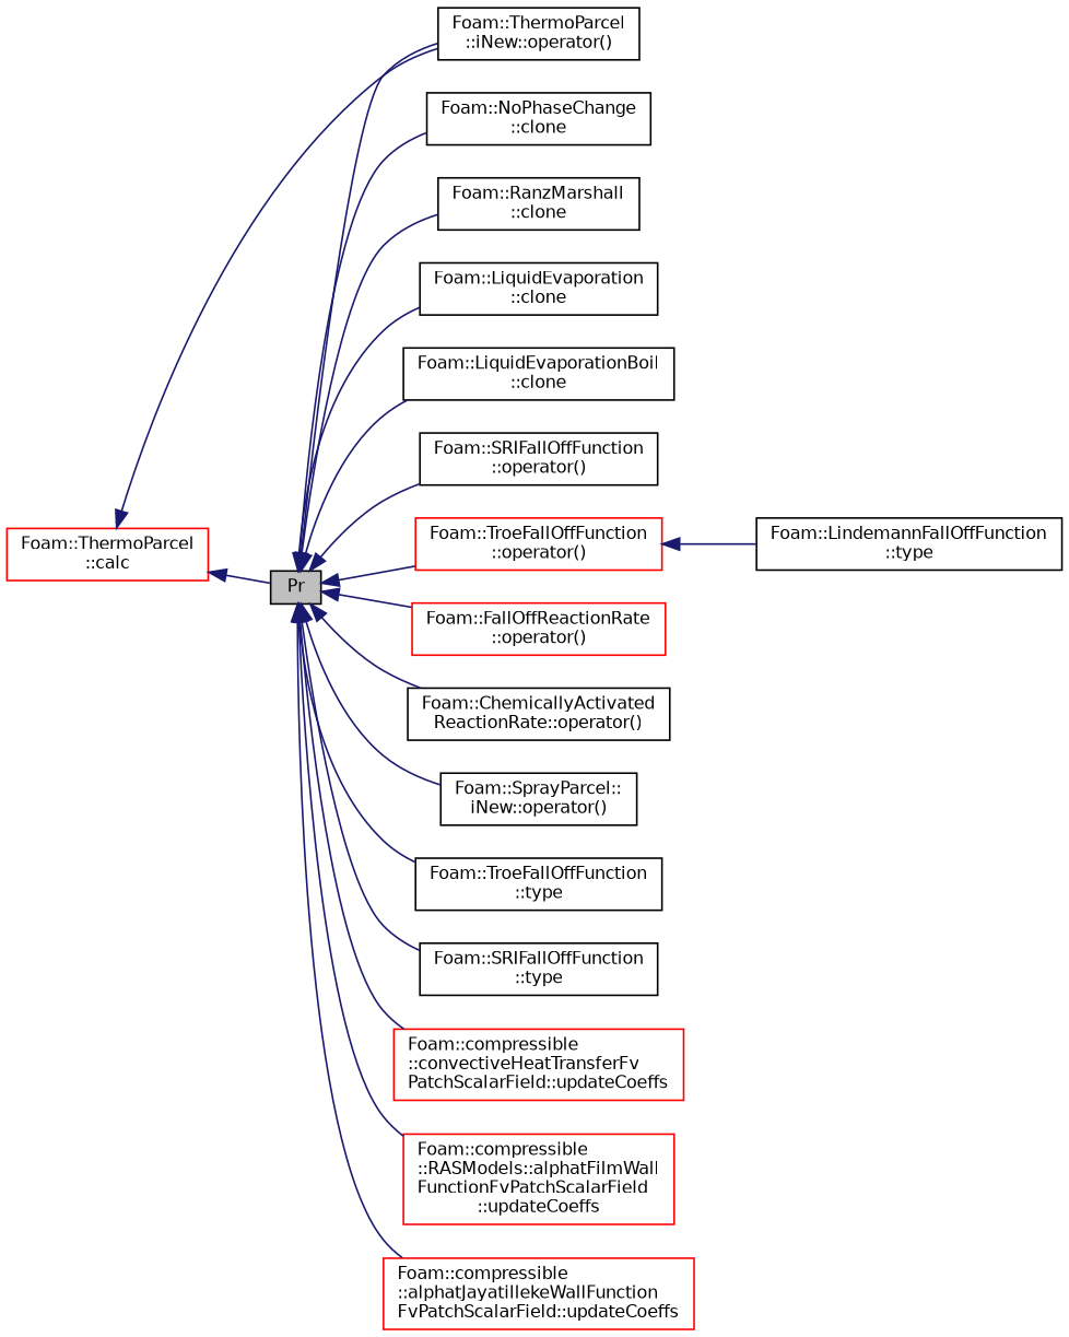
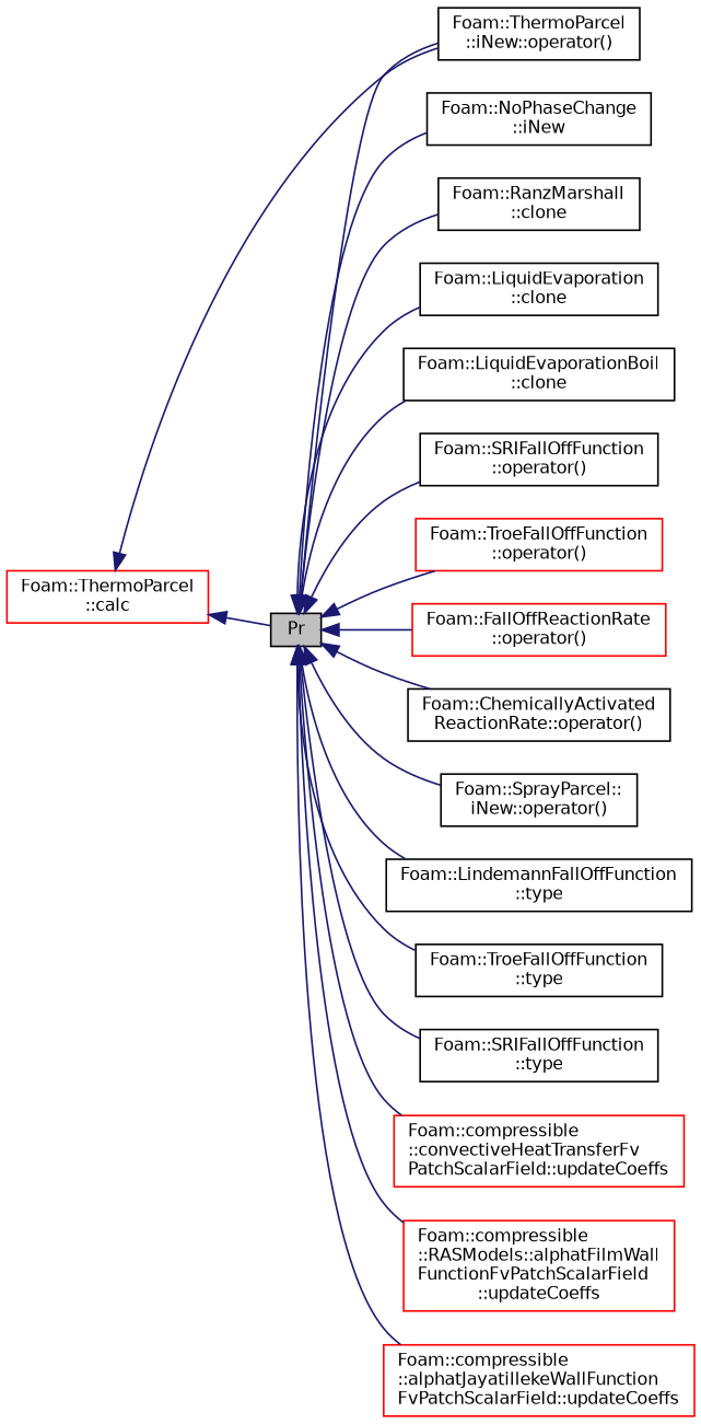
  digraph {
    rankdir=LR
    node [color=black fontname=Helvetica fontsize=10 shape=record]
    edge [color=midnightblue dir=back fontname=Helvetica fontsize=10 labelfontname=Helvetica labelfontsize=10 style=solid]
    n1 [fillcolor=grey75 fontcolor=black height=0.2 label=Pr style=filled width=0.4]
    n2 [height=0.2 label="Foam::ThermoParcel\l::iNew::operator()" width=0.4]
-   n3 [height=0.2 label="Foam::NoPhaseChange\l::clone" width=0.4]
+   n3 [height=0.2 label="Foam::NoPhaseChange\l::iNew" width=0.4]
    n4 [height=0.2 label="Foam::RanzMarshall\l::clone" width=0.4]
    n5 [height=0.2 label="Foam::LiquidEvaporation\l::clone" width=0.4]
    n6 [height=0.2 label="Foam::LiquidEvaporationBoil\l::clone" width=0.4]
    n7 [height=0.2 label="Foam::SRIFallOffFunction\l::operator()" width=0.4]
    n8 [color=red height=0.2 label="Foam::TroeFallOffFunction\l::operator()" width=0.4]
    n9 [color=red height=0.2 label="Foam::FallOffReactionRate\l::operator()" width=0.4]
    n10 [height=0.2 label="Foam::ChemicallyActivated\lReactionRate::operator()" width=0.4]
    n11 [height=0.2 label="Foam::SprayParcel::\liNew::operator()" width=0.4]
    n12 [height=0.2 label="Foam::LindemannFallOffFunction\l::type" width=0.4]
    n13 [height=0.2 label="Foam::TroeFallOffFunction\l::type" width=0.4]
    n14 [height=0.2 label="Foam::SRIFallOffFunction\l::type" width=0.4]
    n15 [color=red height=0.2 label="Foam::compressible\l::convectiveHeatTransferFv\lPatchScalarField::updateCoeffs" width=0.4]
    n16 [color=red height=0.2 label="Foam::compressible\l::RASModels::alphatFilmWall\lFunctionFvPatchScalarField\l::updateCoeffs" width=0.4]
    n17 [color=red height=0.2 label="Foam::compressible\l::alphatJayatillekeWallFunction\lFvPatchScalarField::updateCoeffs" width=0.4]
    n18 [color=red height=0.2 label="Foam::ThermoParcel\l::calc" width=0.4]
    n1 -> n2
    n1 -> n3
    n1 -> n4
    n1 -> n5
    n1 -> n6
    n1 -> n7
    n1 -> n8
    n1 -> n9
    n1 -> n10
    n1 -> n11
-   n8 -> n12
+   n1 -> n12
    n1 -> n13
    n1 -> n14
    n1 -> n15
    n1 -> n16
    n1 -> n17
    n18 -> n1
    n18 -> n2
  }
